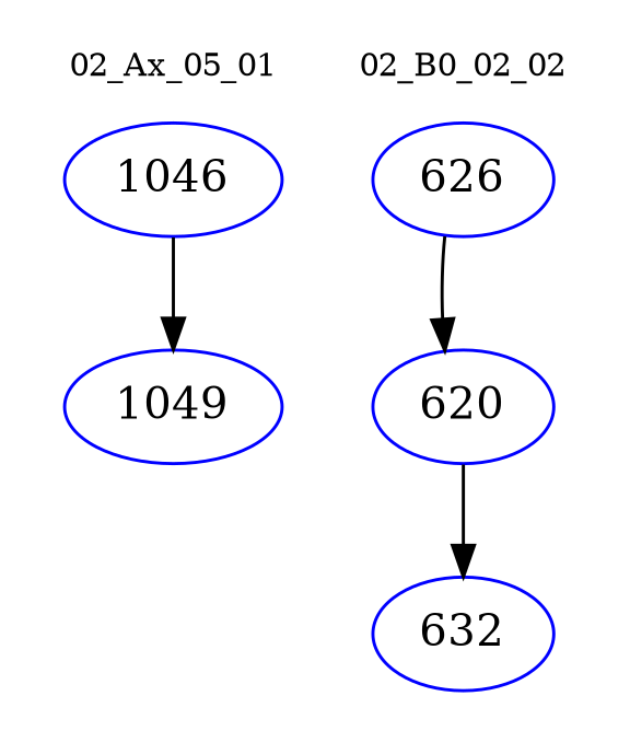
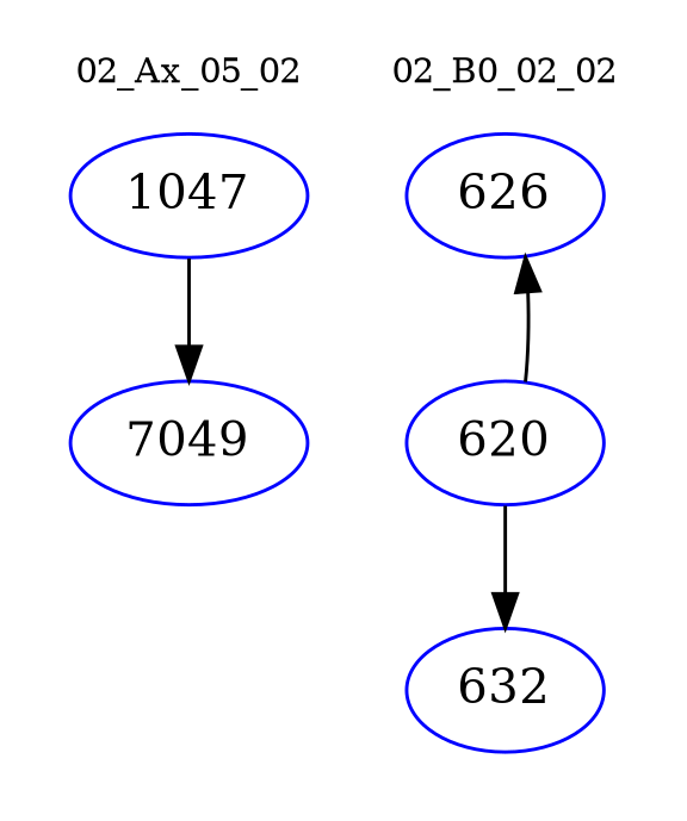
  digraph {
    node [color=blue]
    edge [color=black]
-   n1 [label=1046]
-   n2 [label=1049]
+   n1 [label=1047]
+   n2 [label=7049]
    n3 [label=626]
    n4 [label=620]
    n5 [label=632]
    subgraph cluster_1 {
      color=white
      fontsize=10
-     label="02_Ax_05_01"
+     label="02_Ax_05_02"
      n1
      n2
    }
    subgraph cluster_2 {
      color=white
      fontsize=10
      label="02_B0_02_02"
      n3
      n4
      n5
    }
    n1 -> n2
-   n3 -> n4
+   n4 -> n3
    n4 -> n5
  }
